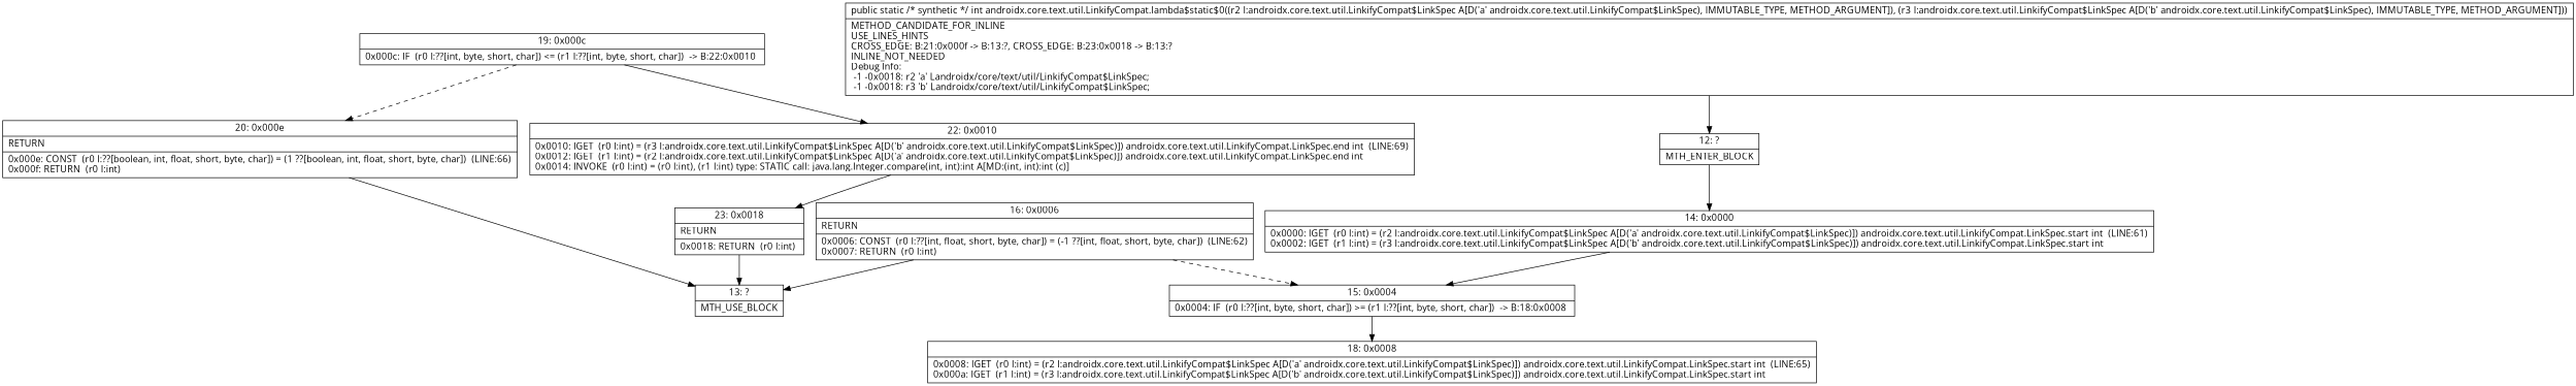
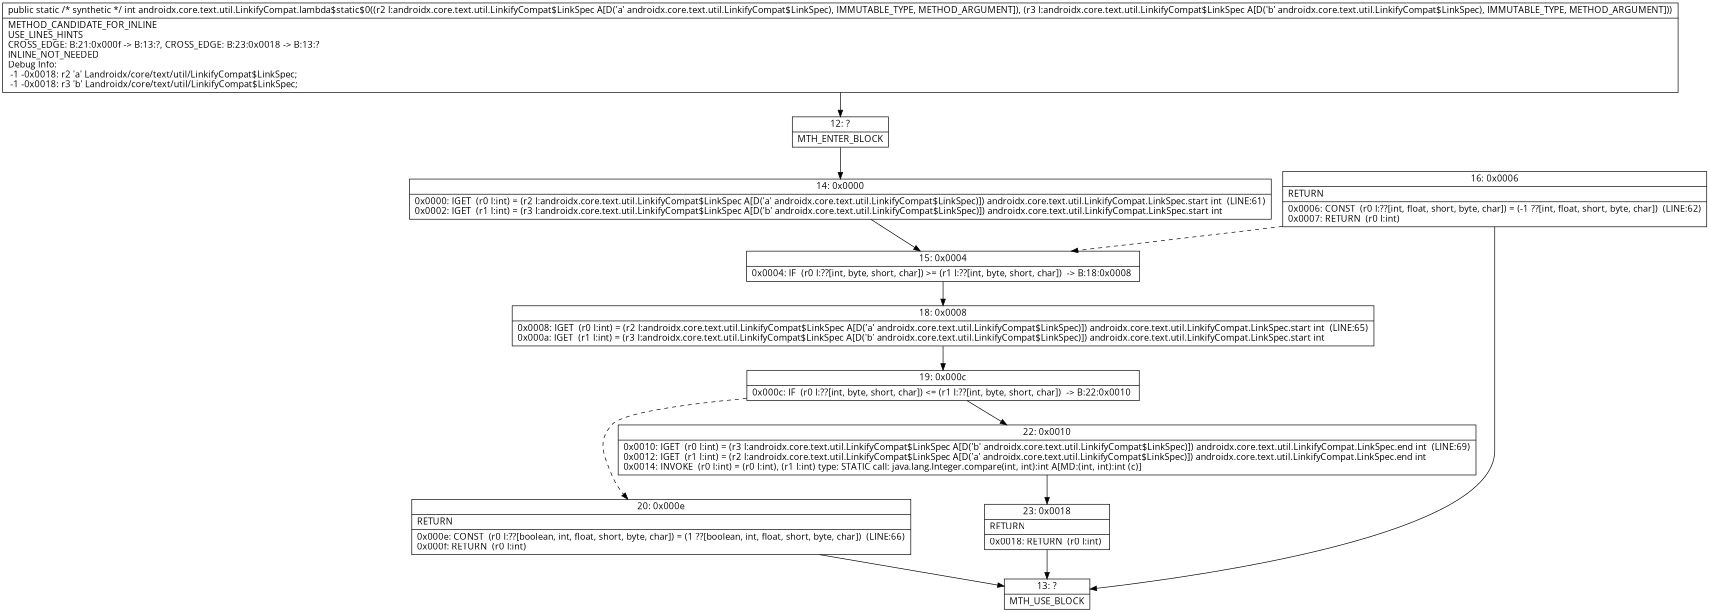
  digraph {
    fontname="Open Sans"
    node [fontname="Open Sans" shape=record]
    edge [fontname="Open Sans"]
    n1 [label="{12\:\ ?|MTH_ENTER_BLOCK\l}"]
    n2 [label="{14\:\ 0x0000|0x0000: IGET  (r0 I:int) = (r2 I:androidx.core.text.util.LinkifyCompat$LinkSpec A[D('a' androidx.core.text.util.LinkifyCompat$LinkSpec)]) androidx.core.text.util.LinkifyCompat.LinkSpec.start int  (LINE:61)\l0x0002: IGET  (r1 I:int) = (r3 I:androidx.core.text.util.LinkifyCompat$LinkSpec A[D('b' androidx.core.text.util.LinkifyCompat$LinkSpec)]) androidx.core.text.util.LinkifyCompat.LinkSpec.start int \l}"]
    n3 [label="{15\:\ 0x0004|0x0004: IF  (r0 I:??[int, byte, short, char]) \>= (r1 I:??[int, byte, short, char])  \-\> B:18:0x0008 \l}"]
    n4 [label="{18\:\ 0x0008|0x0008: IGET  (r0 I:int) = (r2 I:androidx.core.text.util.LinkifyCompat$LinkSpec A[D('a' androidx.core.text.util.LinkifyCompat$LinkSpec)]) androidx.core.text.util.LinkifyCompat.LinkSpec.start int  (LINE:65)\l0x000a: IGET  (r1 I:int) = (r3 I:androidx.core.text.util.LinkifyCompat$LinkSpec A[D('b' androidx.core.text.util.LinkifyCompat$LinkSpec)]) androidx.core.text.util.LinkifyCompat.LinkSpec.start int \l}"]
    n5 [label="{16\:\ 0x0006|RETURN\l|0x0006: CONST  (r0 I:??[int, float, short, byte, char]) = (\-1 ??[int, float, short, byte, char])  (LINE:62)\l0x0007: RETURN  (r0 I:int) \l}"]
    n6 [label="{13\:\ ?|MTH_USE_BLOCK\l}"]
    n7 [label="{19\:\ 0x000c|0x000c: IF  (r0 I:??[int, byte, short, char]) \<= (r1 I:??[int, byte, short, char])  \-\> B:22:0x0010 \l}"]
    n8 [label="{20\:\ 0x000e|RETURN\l|0x000e: CONST  (r0 I:??[boolean, int, float, short, byte, char]) = (1 ??[boolean, int, float, short, byte, char])  (LINE:66)\l0x000f: RETURN  (r0 I:int) \l}"]
    n9 [label="{22\:\ 0x0010|0x0010: IGET  (r0 I:int) = (r3 I:androidx.core.text.util.LinkifyCompat$LinkSpec A[D('b' androidx.core.text.util.LinkifyCompat$LinkSpec)]) androidx.core.text.util.LinkifyCompat.LinkSpec.end int  (LINE:69)\l0x0012: IGET  (r1 I:int) = (r2 I:androidx.core.text.util.LinkifyCompat$LinkSpec A[D('a' androidx.core.text.util.LinkifyCompat$LinkSpec)]) androidx.core.text.util.LinkifyCompat.LinkSpec.end int \l0x0014: INVOKE  (r0 I:int) = (r0 I:int), (r1 I:int) type: STATIC call: java.lang.Integer.compare(int, int):int A[MD:(int, int):int (c)]\l}"]
    n10 [label="{23\:\ 0x0018|RETURN\l|0x0018: RETURN  (r0 I:int) \l}"]
    n11 [label="{public static \/* synthetic *\/ int androidx.core.text.util.LinkifyCompat.lambda$static$0((r2 I:androidx.core.text.util.LinkifyCompat$LinkSpec A[D('a' androidx.core.text.util.LinkifyCompat$LinkSpec), IMMUTABLE_TYPE, METHOD_ARGUMENT]), (r3 I:androidx.core.text.util.LinkifyCompat$LinkSpec A[D('b' androidx.core.text.util.LinkifyCompat$LinkSpec), IMMUTABLE_TYPE, METHOD_ARGUMENT]))  | METHOD_CANDIDATE_FOR_INLINE\lUSE_LINES_HINTS\lCROSS_EDGE: B:21:0x000f \-\> B:13:?, CROSS_EDGE: B:23:0x0018 \-\> B:13:?\lINLINE_NOT_NEEDED\lDebug Info:\l  \-1 \-0x0018: r2 'a' Landroidx\/core\/text\/util\/LinkifyCompat$LinkSpec;\l  \-1 \-0x0018: r3 'b' Landroidx\/core\/text\/util\/LinkifyCompat$LinkSpec;\l}"]
    n1 -> n2
    n2 -> n3
    n3 -> n4
+   n4 -> n7
    n5 -> n3 [style=dashed]
    n5 -> n6
    n7 -> n8 [style=dashed]
    n7 -> n9
    n8 -> n6
    n9 -> n10
    n10 -> n6
    n11 -> n1
  }
